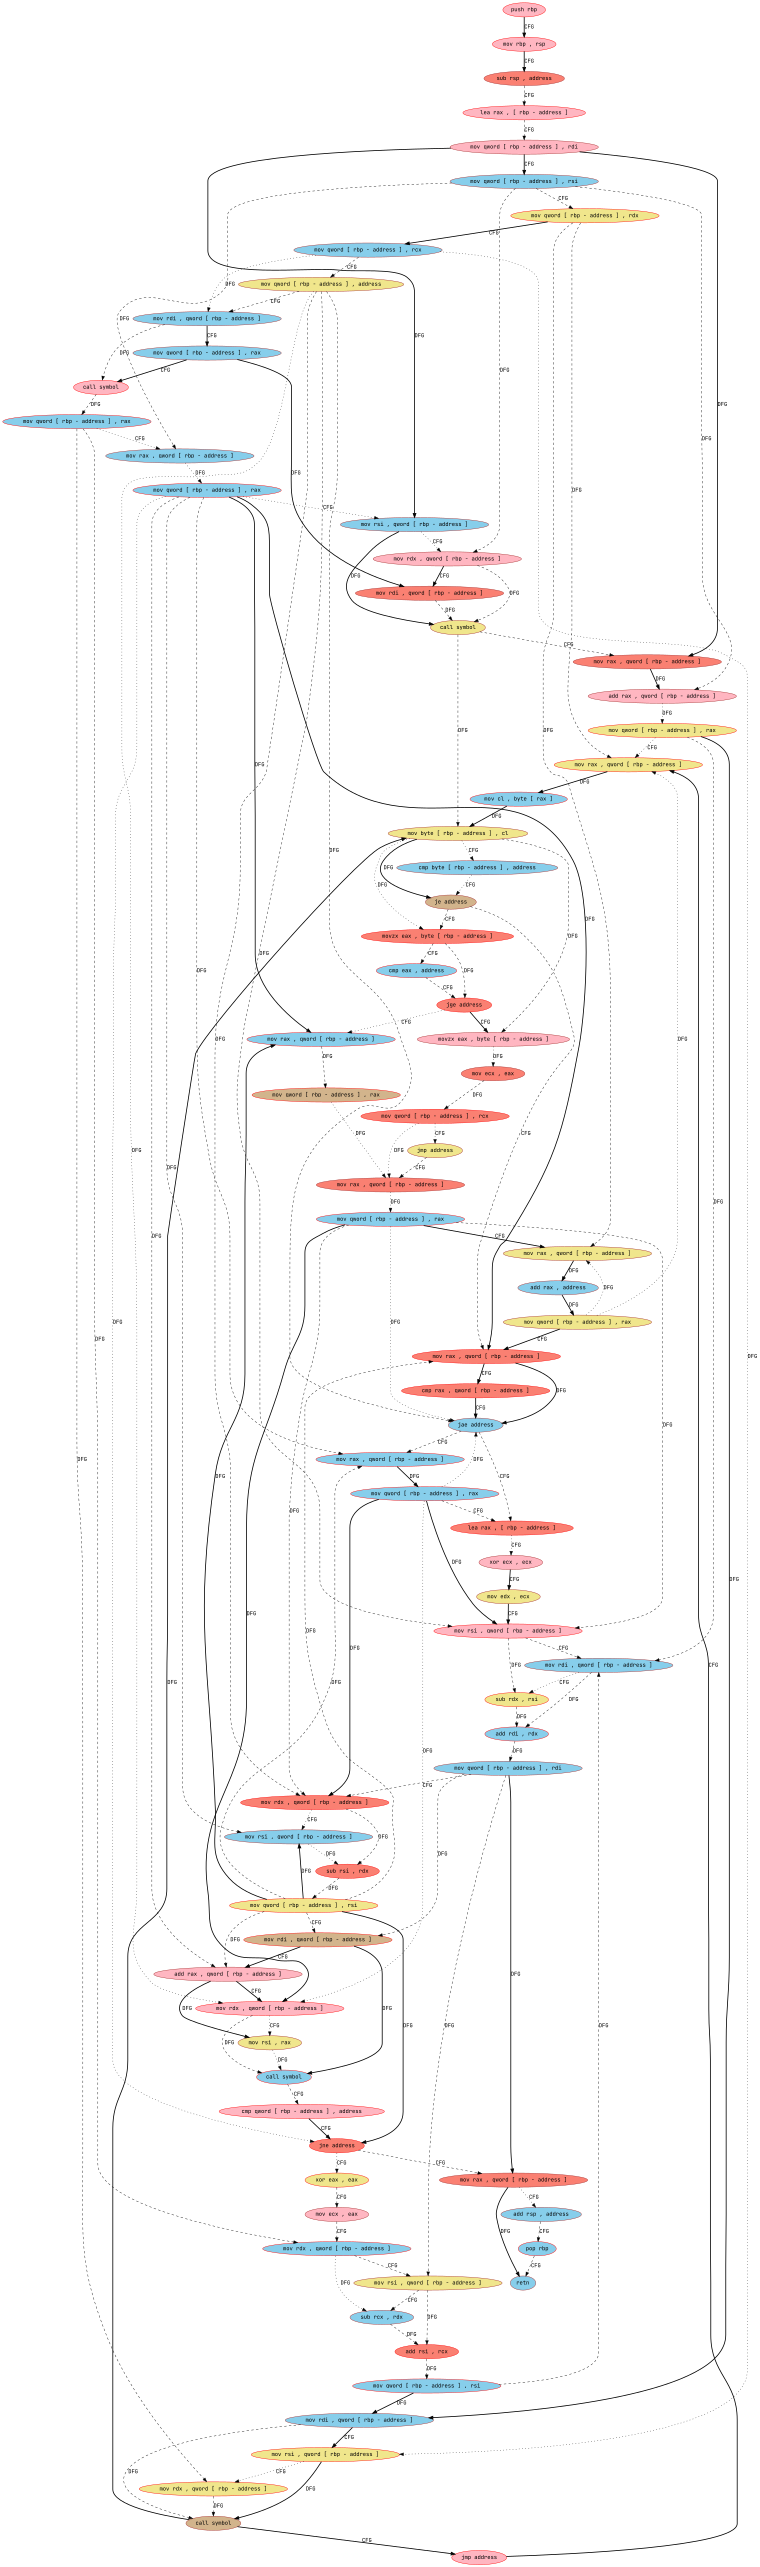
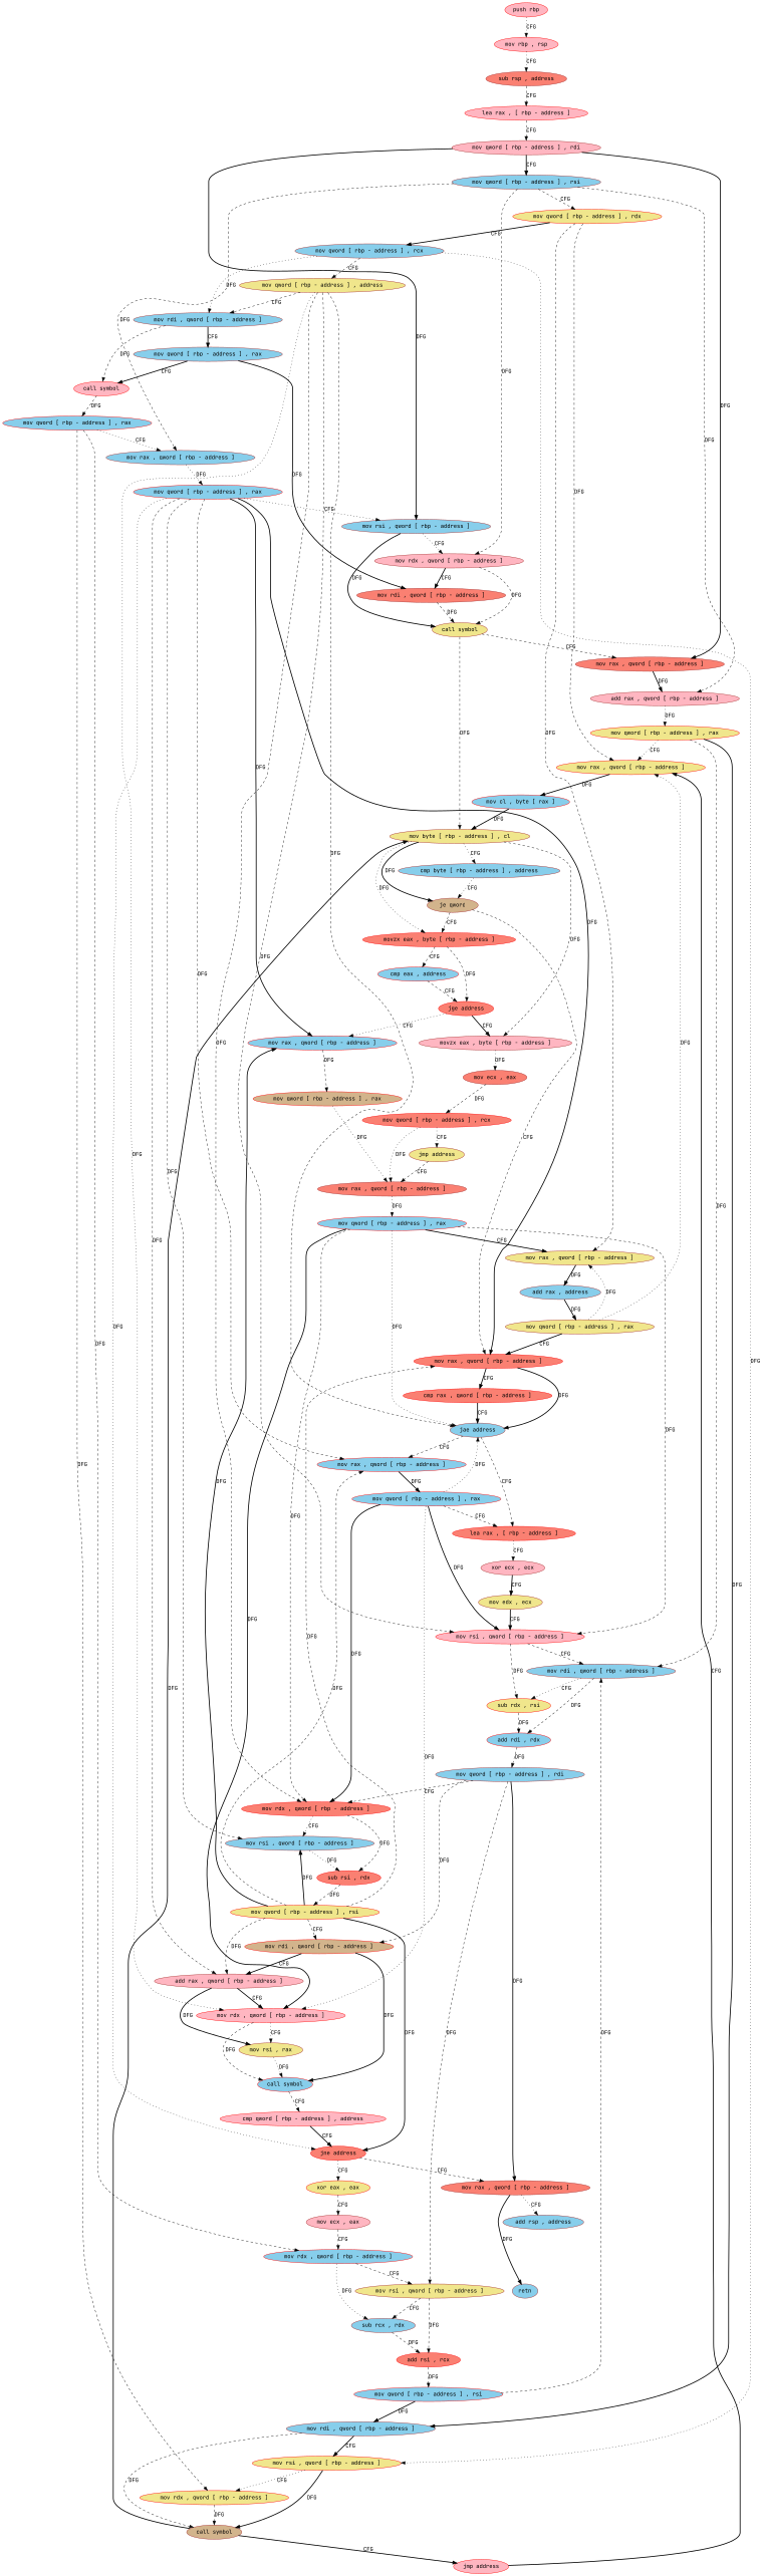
  digraph {
    fontname="JetBrains Mono"
    node [color=red fillcolor=skyblue fontname="JetBrains Mono" style=filled]
    edge [fontname="JetBrains Mono" style=dashed]
    n1 [fillcolor=lightpink label="push rbp"]
    n2 [fillcolor=lightpink label="mov rbp , rsp"]
    n3 [color=brown fillcolor=salmon label="sub rsp , address"]
    n4 [fillcolor=lightpink label="lea rax , [ rbp - address ]"]
    n5 [color=brown fillcolor=lightpink label="mov qword [ rbp - address ] , rdi"]
    n6 [color=brown label="mov qword [ rbp - address ] , rsi"]
    n7 [color=brown label="mov rsi , qword [ rbp - address ]"]
    n8 [color=brown fillcolor=salmon label="mov rax , qword [ rbp - address ]"]
    n9 [fillcolor=khaki label="mov qword [ rbp - address ] , rdx"]
    n10 [color=brown label="mov rax , qword [ rbp - address ]"]
    n11 [color=brown fillcolor=lightpink label="mov rdx , qword [ rbp - address ]"]
    n12 [color=brown fillcolor=lightpink label="add rax , qword [ rbp - address ]"]
    n13 [color=brown fillcolor=khaki label="call symbol"]
    n14 [color=brown label="mov qword [ rbp - address ] , rcx"]
    n15 [fillcolor=khaki label="mov rax , qword [ rbp - address ]"]
    n16 [color=brown fillcolor=khaki label="mov rax , qword [ rbp - address ]"]
    n17 [label="mov qword [ rbp - address ] , rax"]
    n18 [color=brown fillcolor=salmon label="mov rdi , qword [ rbp - address ]"]
    n19 [fillcolor=khaki label="mov qword [ rbp - address ] , rax"]
    n20 [color=brown fillcolor=khaki label="mov qword [ rbp - address ] , address"]
    n21 [color=brown label="mov rdi , qword [ rbp - address ]"]
    n22 [fillcolor=khaki label="mov rsi , qword [ rbp - address ]"]
    n23 [label="mov cl , byte [ rax ]"]
    n24 [color=brown label="add rax , address"]
    n25 [color=brown label="jae address"]
    n26 [fillcolor=lightpink label="mov rsi , qword [ rbp - address ]"]
    n27 [fillcolor=salmon label="mov rdx , qword [ rbp - address ]"]
    n28 [fillcolor=lightpink label="mov rdx , qword [ rbp - address ]"]
    n29 [color=brown label="mov qword [ rbp - address ] , rax"]
    n30 [fillcolor=lightpink label="call symbol"]
    n31 [fillcolor=khaki label="mov rdx , qword [ rbp - address ]"]
    n32 [color=brown fillcolor=tan label="call symbol"]
    n33 [label="mov rax , qword [ rbp - address ]"]
    n34 [fillcolor=salmon label="lea rax , [ rbp - address ]"]
    n35 [color=brown label="mov rdi , qword [ rbp - address ]"]
    n36 [fillcolor=khaki label="sub rdx , rsi"]
    n37 [color=brown label="mov rsi , qword [ rbp - address ]"]
    n38 [fillcolor=salmon label="sub rsi , rdx"]
    n39 [label="call symbol"]
    n40 [color=brown fillcolor=khaki label="mov rsi , rax"]
    n41 [label="mov qword [ rbp - address ] , rax"]
    n42 [label="mov rdx , qword [ rbp - address ]"]
    n43 [color=brown fillcolor=khaki label="mov rsi , qword [ rbp - address ]"]
    n44 [color=brown label="sub rcx , rdx"]
    n45 [fillcolor=salmon label="mov rax , qword [ rbp - address ]"]
    n46 [label="mov rax , qword [ rbp - address ]"]
    n47 [color=brown fillcolor=lightpink label="add rax , qword [ rbp - address ]"]
    n48 [fillcolor=salmon label="jne address"]
    n49 [fillcolor=salmon label="cmp rax , qword [ rbp - address ]"]
    n50 [label="mov qword [ rbp - address ] , rax"]
    n51 [fillcolor=tan label="mov qword [ rbp - address ] , rax"]
    n52 [color=brown fillcolor=salmon label="mov rax , qword [ rbp - address ]"]
    n53 [fillcolor=khaki label="xor eax , eax"]
    n54 [color=brown fillcolor=khaki label="mov byte [ rbp - address ] , cl"]
    n55 [fillcolor=salmon label="movzx eax , byte [ rbp - address ]"]
    n56 [color=brown fillcolor=lightpink label="movzx eax , byte [ rbp - address ]"]
    n57 [color=brown label="cmp byte [ rbp - address ] , address"]
-   n58 [color=brown fillcolor=tan label="je address"]
+   n58 [color=brown fillcolor=tan label="je qword"]
    n59 [color=brown label="mov rdi , qword [ rbp - address ]"]
    n60 [label="add rdi , rdx"]
    n61 [color=brown fillcolor=lightpink label="xor ecx , ecx"]
    n62 [color=brown fillcolor=khaki label="mov edx , ecx"]
    n63 [label="cmp eax , address"]
    n64 [fillcolor=salmon label="jge address"]
    n65 [color=brown fillcolor=salmon label="mov ecx , eax"]
    n66 [color=brown fillcolor=salmon label="mov rax , qword [ rbp - address ]"]
    n67 [fillcolor=salmon label="mov qword [ rbp - address ] , rcx"]
    n68 [color=brown label="mov qword [ rbp - address ] , rdi"]
    n69 [fillcolor=tan label="mov rdi , qword [ rbp - address ]"]
    n70 [color=brown label="add rsp , address"]
    n71 [color=brown label=retn]
    n72 [fillcolor=salmon label="add rsi , rcx"]
    n73 [fillcolor=khaki label="mov qword [ rbp - address ] , rsi"]
    n74 [fillcolor=lightpink label="cmp qword [ rbp - address ] , address"]
    n75 [color=brown fillcolor=lightpink label="mov ecx , eax"]
-   n76 [label="pop rbp"]
    n77 [label="mov qword [ rbp - address ] , rax"]
    n78 [color=brown fillcolor=khaki label="jmp address"]
    n79 [label="mov qword [ rbp - address ] , rsi"]
    n80 [fillcolor=lightpink label="jmp address"]
    n81 [color=brown fillcolor=khaki label="mov qword [ rbp - address ] , rax"]
-   n1 -> n2 [label=CFG style=bold]
-   n2 -> n3 [label=CFG style=bold]
+   n1 -> n2 [label=CFG style=dotted]
+   n2 -> n3 [label=CFG style=dotted]
    n3 -> n4 [label=CFG]
    n4 -> n5 [label=CFG]
    n5 -> n6 [label=CFG style=bold]
    n5 -> n7 [label=DFG style=bold]
    n5 -> n8 [label=DFG style=bold]
    n6 -> n9 [label=CFG]
    n6 -> n10 [label=DFG]
    n6 -> n11 [label=DFG]
    n6 -> n12 [label=DFG]
    n7 -> n11 [label=CFG style=dotted]
    n7 -> n13 [label=DFG style=bold]
    n8 -> n12 [label=DFG style=bold]
    n9 -> n14 [label=CFG style=bold]
    n9 -> n15 [label=DFG]
    n9 -> n16 [label=DFG]
    n10 -> n17 [label=DFG style=dotted]
    n11 -> n13 [label=DFG]
    n11 -> n18 [label=CFG style=bold]
    n12 -> n19 [label=DFG style=dotted]
    n13 -> n8 [label=CFG]
    n13 -> n54 [label=DFG]
    n14 -> n20 [label=CFG]
    n14 -> n21 [label=DFG style=dotted]
    n14 -> n22 [label=DFG style=dotted]
    n15 -> n23 [label=DFG style=bold]
    n16 -> n24 [label=DFG style=bold]
    n17 -> n7 [label=CFG style=dotted]
    n17 -> n33 [label=DFG]
    n17 -> n37 [label=DFG]
    n17 -> n45 [label=DFG style=bold]
    n17 -> n46 [label=DFG style=bold]
    n17 -> n47 [label=DFG]
    n17 -> n48 [label=DFG style=dotted]
    n18 -> n13 [label=DFG]
    n19 -> n15 [label=CFG style=dotted]
    n19 -> n35 [label=DFG]
    n19 -> n59 [label=DFG style=bold]
    n20 -> n21 [label=CFG]
    n20 -> n25 [label=DFG]
    n20 -> n26 [label=DFG]
    n20 -> n27 [label=DFG]
    n20 -> n28 [label=DFG style=dotted]
    n21 -> n29 [label=CFG style=bold]
    n21 -> n30 [label=DFG]
    n22 -> n31 [label=CFG style=dotted]
    n22 -> n32 [label=DFG style=bold]
    n23 -> n54 [label=DFG style=bold]
    n24 -> n81 [label=DFG style=bold]
    n25 -> n33 [label=CFG]
    n25 -> n34 [label=CFG]
    n26 -> n35 [label=CFG]
    n26 -> n36 [label=DFG]
    n27 -> n37 [label=CFG style=dotted]
    n27 -> n38 [label=DFG]
    n28 -> n39 [label=DFG]
    n28 -> n40 [label=CFG style=dotted]
    n29 -> n18 [label=DFG style=bold]
    n29 -> n30 [label=CFG style=bold]
    n30 -> n41 [label=DFG]
    n31 -> n32 [label=DFG]
    n32 -> n54 [label=DFG style=bold]
    n32 -> n80 [label=CFG style=bold]
    n33 -> n50 [label=DFG style=bold]
    n34 -> n61 [label=CFG style=dotted]
    n35 -> n36 [label=CFG style=dotted]
    n35 -> n60 [label=DFG]
    n36 -> n60 [label=DFG]
    n37 -> n38 [label=DFG style=dotted]
    n38 -> n73 [label=DFG]
    n39 -> n74 [label=CFG]
    n40 -> n39 [label=DFG style=dotted]
    n41 -> n10 [label=CFG style=dotted]
    n41 -> n31 [label=DFG]
    n41 -> n42 [label=DFG]
    n42 -> n43 [label=CFG]
    n42 -> n44 [label=DFG style=dotted]
    n43 -> n44 [label=CFG]
    n43 -> n72 [label=DFG]
    n44 -> n72 [label=DFG]
    n45 -> n25 [label=DFG style=bold]
    n45 -> n49 [label=CFG style=bold]
    n46 -> n51 [label=DFG]
    n47 -> n28 [label=CFG style=bold]
    n47 -> n40 [label=DFG style=bold]
    n48 -> n52 [label=CFG]
    n48 -> n53 [label=CFG style=dotted]
    n49 -> n25 [label=CFG style=bold]
    n50 -> n25 [label=DFG style=dotted]
    n50 -> n26 [label=DFG style=bold]
    n50 -> n27 [label=DFG style=bold]
    n50 -> n28 [label=DFG style=dotted]
    n50 -> n34 [label=CFG]
    n51 -> n66 [label=DFG style=dotted]
    n52 -> n70 [label=CFG style=dotted]
    n52 -> n71 [label=DFG style=bold]
    n53 -> n75 [label=CFG]
    n54 -> n55 [label=DFG style=dotted]
    n54 -> n56 [label=DFG]
    n54 -> n57 [label=CFG style=dotted]
    n54 -> n58 [label=DFG style=bold]
    n55 -> n63 [label=CFG]
    n55 -> n64 [label=DFG]
    n56 -> n65 [label=DFG style=dotted]
    n57 -> n58 [label=CFG style=dotted]
    n58 -> n45 [label=CFG]
    n58 -> n55 [label=CFG]
    n59 -> n22 [label=CFG style=bold]
    n59 -> n32 [label=DFG]
    n60 -> n68 [label=DFG]
    n61 -> n62 [label=CFG style=bold]
    n62 -> n26 [label=CFG style=bold]
    n63 -> n64 [label=CFG]
    n64 -> n46 [label=CFG style=dotted]
    n64 -> n56 [label=CFG style=bold]
    n65 -> n67 [label=DFG]
    n66 -> n77 [label=DFG style=dotted]
    n67 -> n66 [label=DFG style=dotted]
    n67 -> n78 [label=CFG style=dotted]
    n68 -> n27 [label=CFG]
    n68 -> n43 [label=DFG]
    n68 -> n52 [label=DFG style=bold]
    n68 -> n69 [label=DFG]
    n69 -> n39 [label=DFG style=bold]
    n69 -> n47 [label=CFG style=bold]
-   n70 -> n76 [label=CFG]
    n72 -> n79 [label=DFG]
    n73 -> n33 [label=DFG]
    n73 -> n37 [label=DFG style=bold]
    n73 -> n45 [label=DFG]
    n73 -> n46 [label=DFG style=bold]
    n73 -> n47 [label=DFG]
    n73 -> n48 [label=DFG style=bold]
    n73 -> n69 [label=CFG]
    n74 -> n48 [label=CFG style=bold]
    n75 -> n42 [label=CFG]
-   n76 -> n71 [label=CFG]
    n77 -> n16 [label=CFG style=bold]
    n77 -> n25 [label=DFG style=dotted]
    n77 -> n26 [label=DFG]
    n77 -> n27 [label=DFG]
    n77 -> n28 [label=DFG style=bold]
    n78 -> n66 [label=CFG]
    n79 -> n35 [label=DFG]
    n79 -> n59 [label=DFG style=bold]
    n80 -> n15 [label=CFG style=bold]
    n81 -> n15 [label=DFG style=dotted]
    n81 -> n16 [label=DFG style=dotted]
    n81 -> n45 [label=CFG style=bold]
  }
